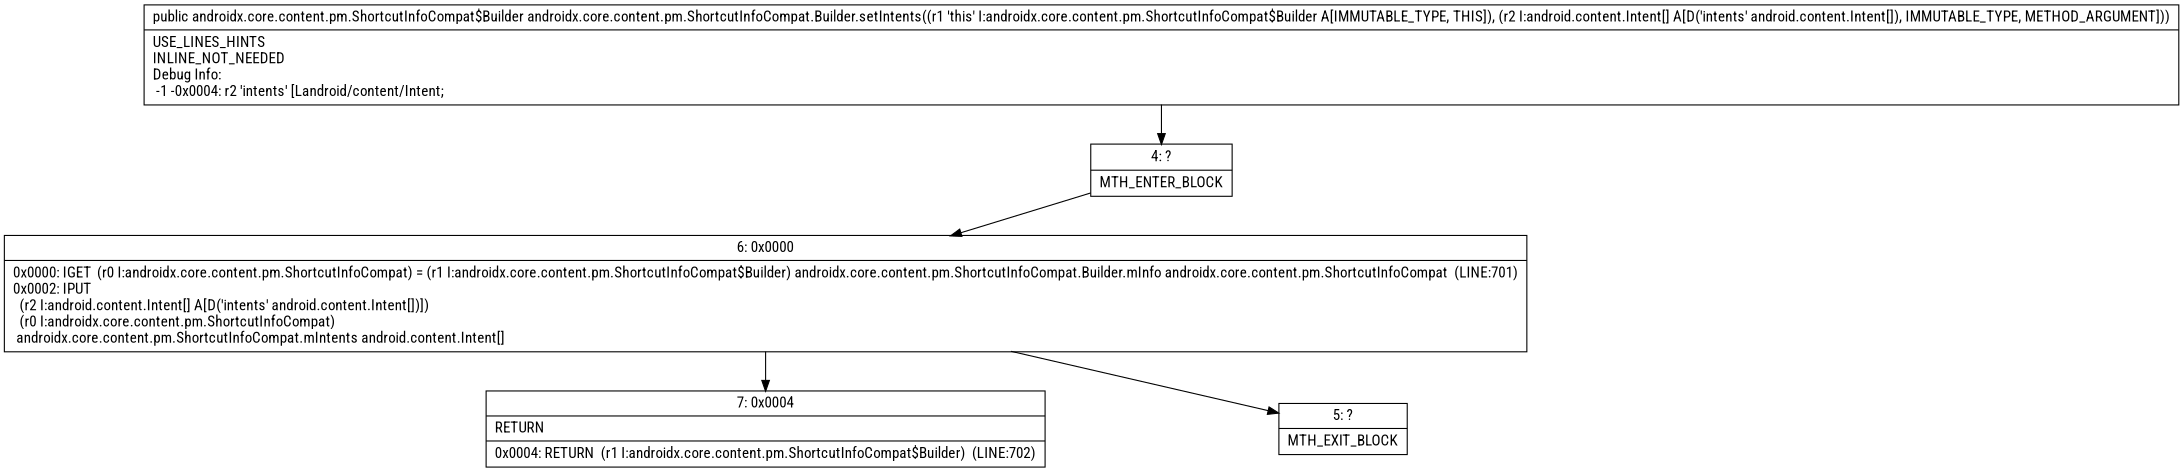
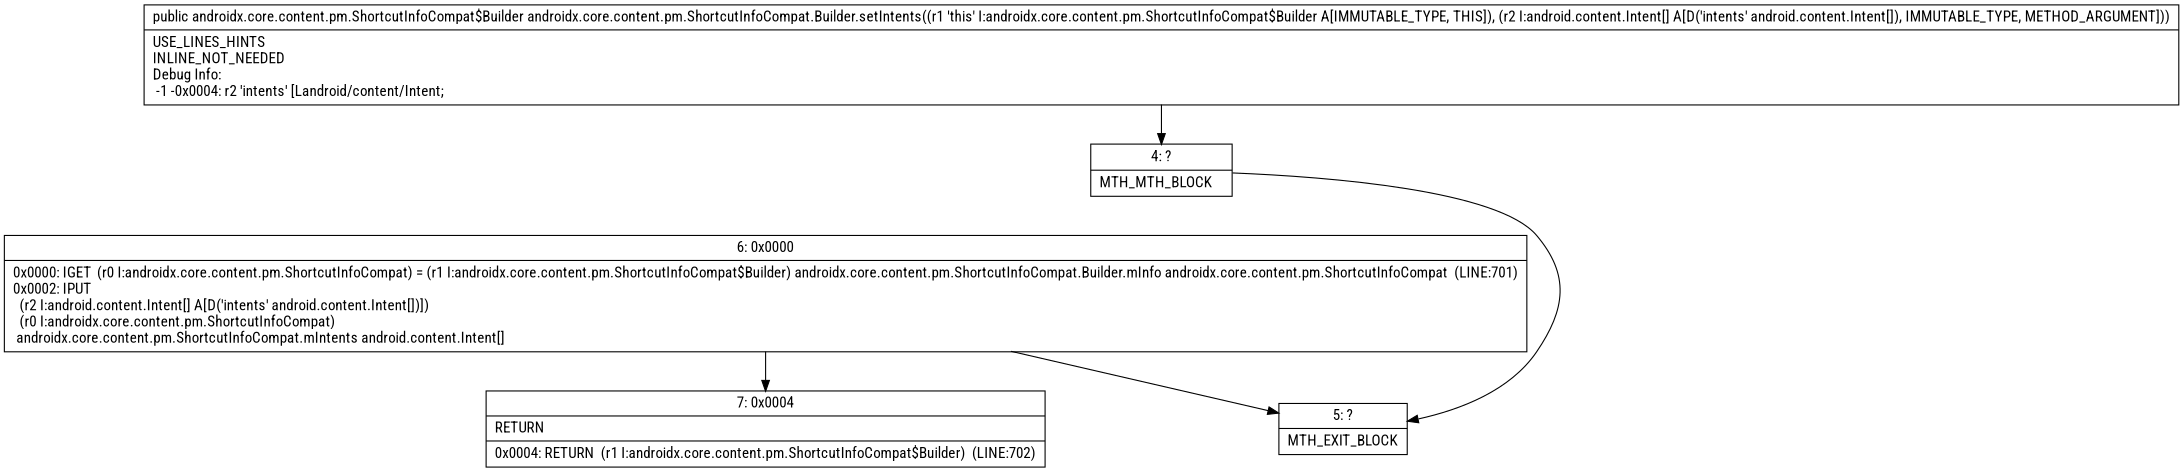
  digraph {
    fontname="Roboto Condensed"
    node [fontname="Roboto Condensed" shape=record]
    edge [fontname="Roboto Condensed"]
-   n1 [label="{4\:\ ?|MTH_ENTER_BLOCK\l}"]
+   n1 [label="{4\:\ ?|MTH_MTH_BLOCK\l}"]
    n2 [label="{6\:\ 0x0000|0x0000: IGET  (r0 I:androidx.core.content.pm.ShortcutInfoCompat) = (r1 I:androidx.core.content.pm.ShortcutInfoCompat$Builder) androidx.core.content.pm.ShortcutInfoCompat.Builder.mInfo androidx.core.content.pm.ShortcutInfoCompat  (LINE:701)\l0x0002: IPUT  \l  (r2 I:android.content.Intent[] A[D('intents' android.content.Intent[])])\l  (r0 I:androidx.core.content.pm.ShortcutInfoCompat)\l androidx.core.content.pm.ShortcutInfoCompat.mIntents android.content.Intent[] \l}"]
    n3 [label="{7\:\ 0x0004|RETURN\l|0x0004: RETURN  (r1 I:androidx.core.content.pm.ShortcutInfoCompat$Builder)  (LINE:702)\l}"]
    n4 [label="{5\:\ ?|MTH_EXIT_BLOCK\l}"]
    n5 [label="{public androidx.core.content.pm.ShortcutInfoCompat$Builder androidx.core.content.pm.ShortcutInfoCompat.Builder.setIntents((r1 'this' I:androidx.core.content.pm.ShortcutInfoCompat$Builder A[IMMUTABLE_TYPE, THIS]), (r2 I:android.content.Intent[] A[D('intents' android.content.Intent[]), IMMUTABLE_TYPE, METHOD_ARGUMENT]))  | USE_LINES_HINTS\lINLINE_NOT_NEEDED\lDebug Info:\l  \-1 \-0x0004: r2 'intents' [Landroid\/content\/Intent;\l}"]
-   n1 -> n2
+   n1 -> n4
    n2 -> n3
    n2 -> n4
    n5 -> n1
  }
